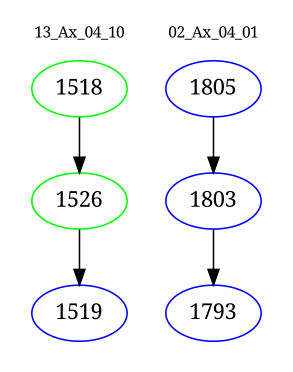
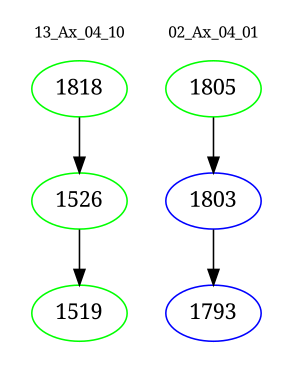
  digraph {
    fontname="Noto Serif"
    node [color=green fontname="Noto Serif"]
    edge [color=black fontname="Noto Serif"]
-   n1 [label=1518]
+   n1 [label=1818]
    n2 [label=1526]
-   n3 [color=blue label=1519]
-   n4 [color=blue label=1805]
+   n3 [label=1519]
+   n4 [label=1805]
    n5 [color=blue label=1803]
    n6 [color=blue label=1793]
    subgraph cluster_1 {
      color=white
      fontsize=10
      label="13_Ax_04_10"
      n1
      n2
      n3
    }
    subgraph cluster_2 {
      color=white
      fontsize=10
      label="02_Ax_04_01"
      n4
      n5
      n6
    }
    n1 -> n2
    n2 -> n3
    n4 -> n5
    n5 -> n6
  }
